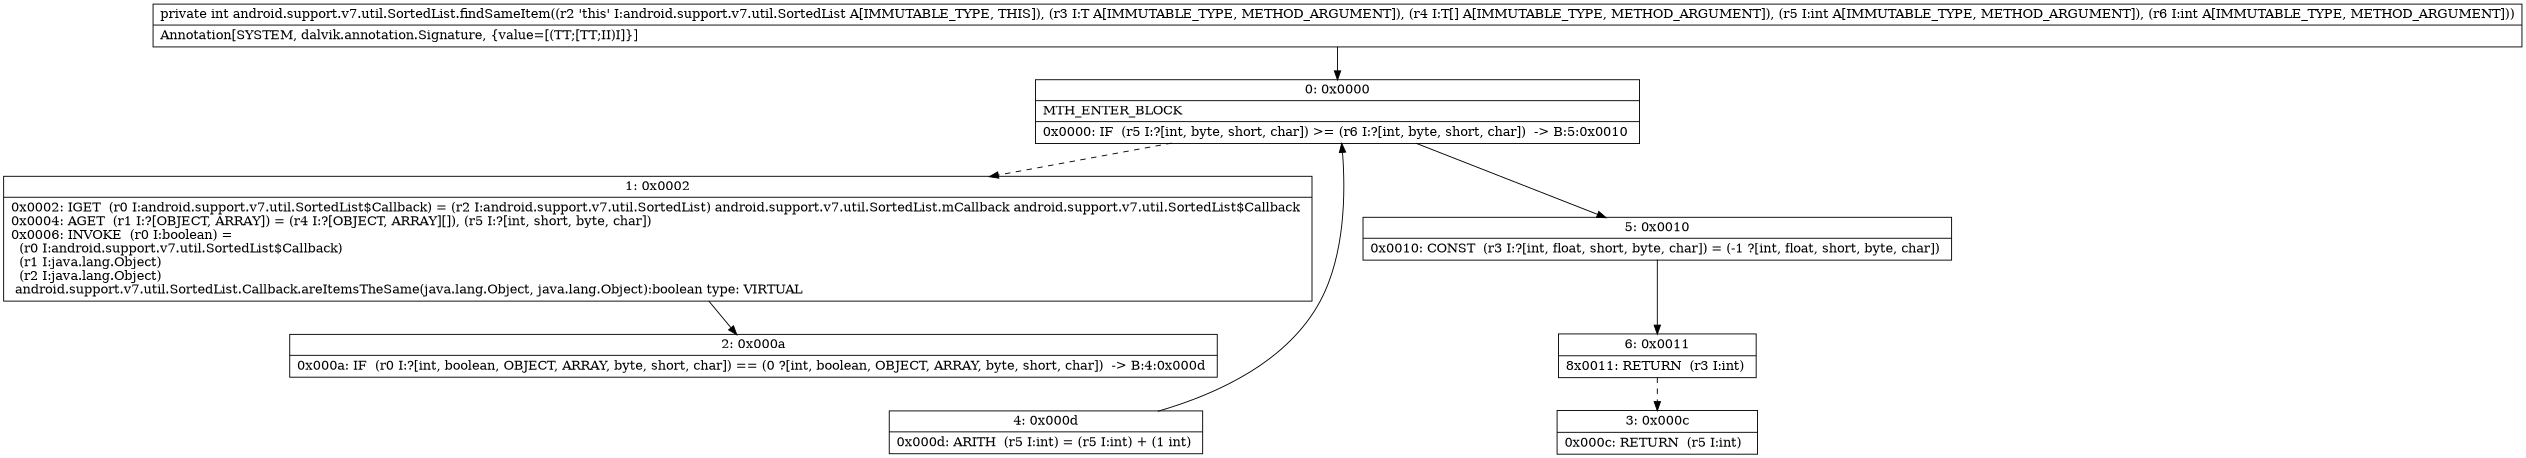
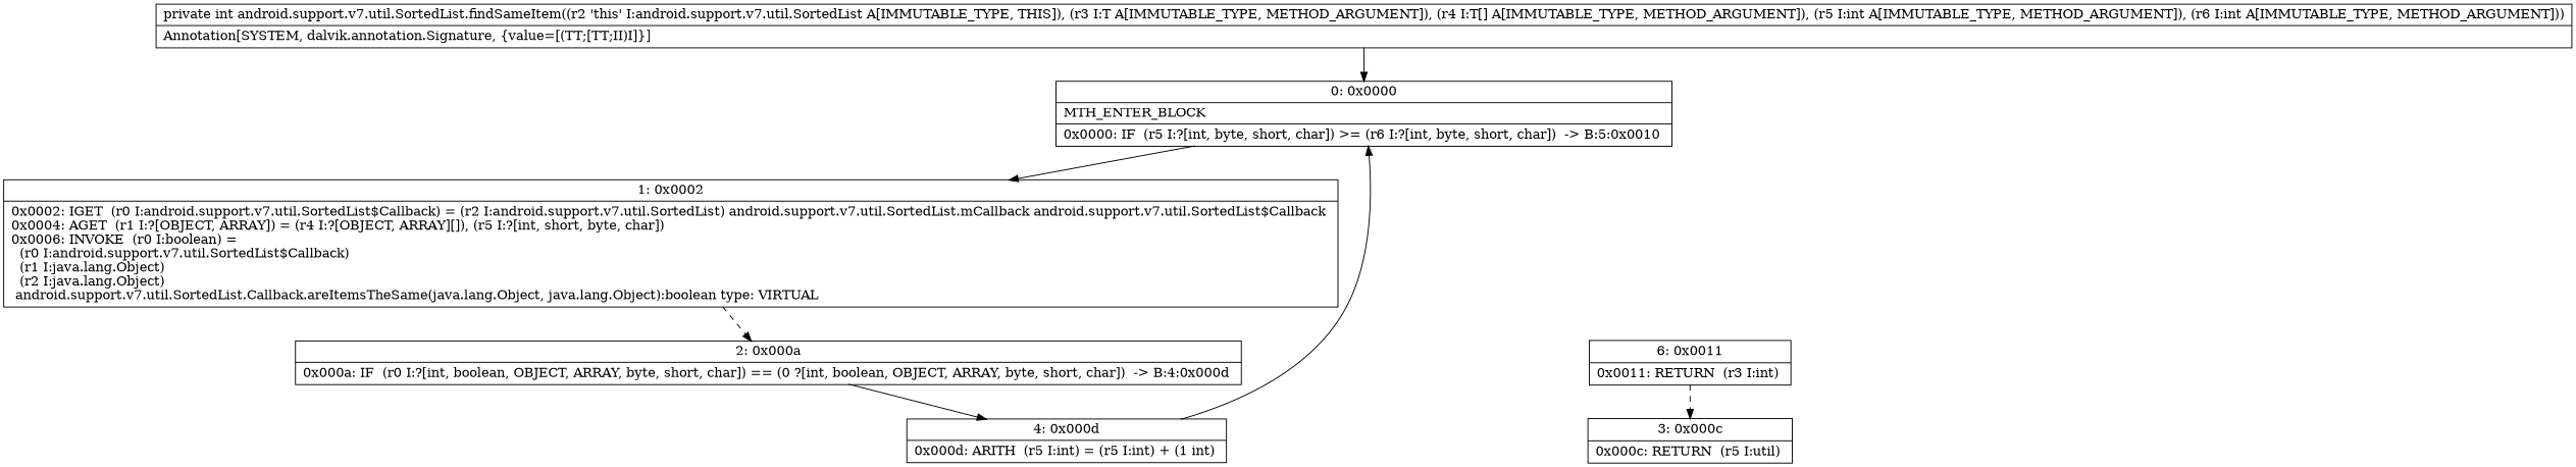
  digraph {
    node [shape=record]
    n1 [label="{0\:\ 0x0000|MTH_ENTER_BLOCK\l|0x0000: IF  (r5 I:?[int, byte, short, char]) \>= (r6 I:?[int, byte, short, char])  \-\> B:5:0x0010 \l}"]
    n2 [label="{1\:\ 0x0002|0x0002: IGET  (r0 I:android.support.v7.util.SortedList$Callback) = (r2 I:android.support.v7.util.SortedList) android.support.v7.util.SortedList.mCallback android.support.v7.util.SortedList$Callback \l0x0004: AGET  (r1 I:?[OBJECT, ARRAY]) = (r4 I:?[OBJECT, ARRAY][]), (r5 I:?[int, short, byte, char]) \l0x0006: INVOKE  (r0 I:boolean) = \l  (r0 I:android.support.v7.util.SortedList$Callback)\l  (r1 I:java.lang.Object)\l  (r2 I:java.lang.Object)\l android.support.v7.util.SortedList.Callback.areItemsTheSame(java.lang.Object, java.lang.Object):boolean type: VIRTUAL \l}"]
-   n3 [label="{5\:\ 0x0010|0x0010: CONST  (r3 I:?[int, float, short, byte, char]) = (\-1 ?[int, float, short, byte, char]) \l}"]
    n4 [label="{2\:\ 0x000a|0x000a: IF  (r0 I:?[int, boolean, OBJECT, ARRAY, byte, short, char]) == (0 ?[int, boolean, OBJECT, ARRAY, byte, short, char])  \-\> B:4:0x000d \l}"]
-   n5 [label="{6\:\ 0x0011|8x0011: RETURN  (r3 I:int) \l}"]
+   n5 [label="{6\:\ 0x0011|0x0011: RETURN  (r3 I:int) \l}"]
    n6 [label="{4\:\ 0x000d|0x000d: ARITH  (r5 I:int) = (r5 I:int) + (1 int) \l}"]
-   n7 [label="{3\:\ 0x000c|0x000c: RETURN  (r5 I:int) \l}"]
+   n7 [label="{3\:\ 0x000c|0x000c: RETURN  (r5 I:util) \l}"]
    n8 [label="{private int android.support.v7.util.SortedList.findSameItem((r2 'this' I:android.support.v7.util.SortedList A[IMMUTABLE_TYPE, THIS]), (r3 I:T A[IMMUTABLE_TYPE, METHOD_ARGUMENT]), (r4 I:T[] A[IMMUTABLE_TYPE, METHOD_ARGUMENT]), (r5 I:int A[IMMUTABLE_TYPE, METHOD_ARGUMENT]), (r6 I:int A[IMMUTABLE_TYPE, METHOD_ARGUMENT]))  | Annotation[SYSTEM, dalvik.annotation.Signature, \{value=[(TT;[TT;II)I]\}]\l}"]
-   n1 -> n2 [style=dashed]
-   n1 -> n3
-   n2 -> n4
-   n3 -> n5
+   n1 -> n2 [style=solid]
+   n2 -> n4 [style=dashed]
+   n4 -> n6
    n5 -> n7 [style=dashed]
    n6 -> n1
    n8 -> n1
  }
